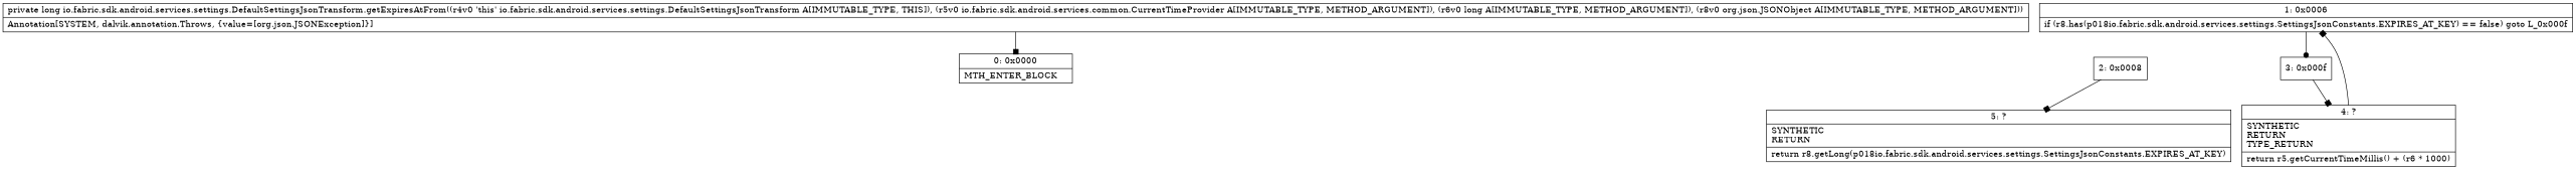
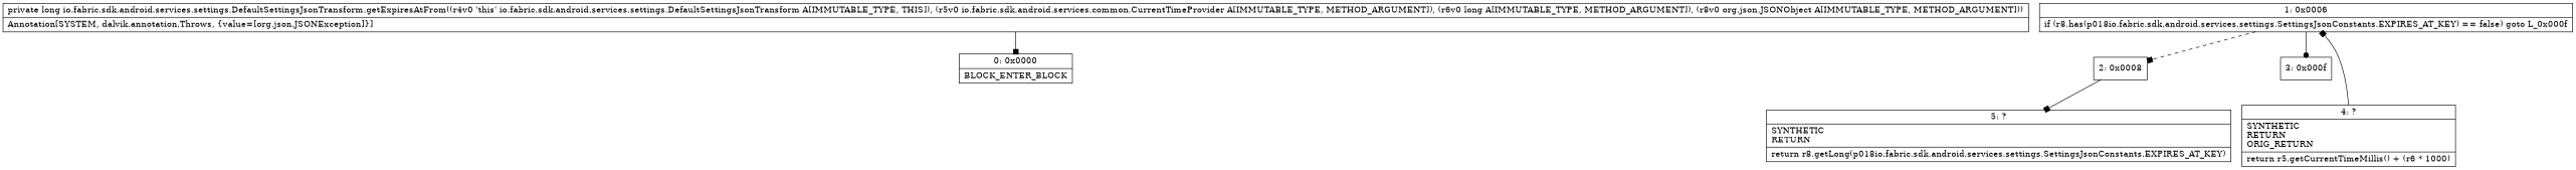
  digraph {
    fontname="DejaVu Serif"
    node [fontname="DejaVu Serif" shape=record]
    edge [arrowhead=box fontname="DejaVu Serif"]
-   n1 [label="{0\:\ 0x0000|MTH_ENTER_BLOCK\l}"]
+   n1 [label="{0\:\ 0x0000|BLOCK_ENTER_BLOCK\l}"]
    n2 [label="{1\:\ 0x0006|if (r8.has(p018io.fabric.sdk.android.services.settings.SettingsJsonConstants.EXPIRES_AT_KEY) == false) goto L_0x000f\l}"]
    n3 [label="{2\:\ 0x0008}"]
    n4 [label="{3\:\ 0x000f}"]
    n5 [label="{5\:\ ?|SYNTHETIC\lRETURN\l|return r8.getLong(p018io.fabric.sdk.android.services.settings.SettingsJsonConstants.EXPIRES_AT_KEY)\l}"]
-   n6 [label="{4\:\ ?|SYNTHETIC\lRETURN\lTYPE_RETURN\l|return r5.getCurrentTimeMillis() + (r6 * 1000)\l}"]
+   n6 [label="{4\:\ ?|SYNTHETIC\lRETURN\lORIG_RETURN\l|return r5.getCurrentTimeMillis() + (r6 * 1000)\l}"]
    n7 [label="{private long io.fabric.sdk.android.services.settings.DefaultSettingsJsonTransform.getExpiresAtFrom((r4v0 'this' io.fabric.sdk.android.services.settings.DefaultSettingsJsonTransform A[IMMUTABLE_TYPE, THIS]), (r5v0 io.fabric.sdk.android.services.common.CurrentTimeProvider A[IMMUTABLE_TYPE, METHOD_ARGUMENT]), (r6v0 long A[IMMUTABLE_TYPE, METHOD_ARGUMENT]), (r8v0 org.json.JSONObject A[IMMUTABLE_TYPE, METHOD_ARGUMENT]))  | Annotation[SYSTEM, dalvik.annotation.Throws, \{value=[org.json.JSONException]\}]\l}"]
+   n2 -> n3 [style=dashed]
    n2 -> n4 [arrowhead=dot]
    n3 -> n5
-   n4 -> n6
    n6 -> n2
    n7 -> n1
  }
